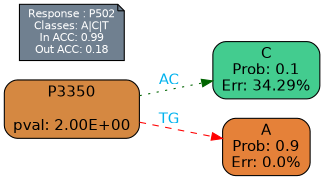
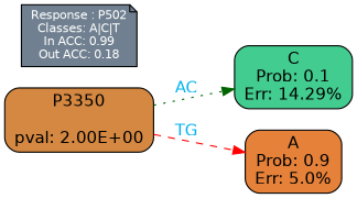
  digraph {
    rankdir=LR
    ranksep=equally
    splines=polylines
    node [color=black fontname=helvetica shape=box style="filled, rounded"]
    edge [fontcolor=deepskyblue2 fontname=helvetica]
-   n1 [fillcolor="#43cc8f" label="C\nProb: 0.1\nErr: 34.29%"]
-   n2 [fillcolor="#e58139" label="A\nProb: 0.9\nErr: 0.0%"]
+   n1 [fillcolor="#43cc8f" label="C\nProb: 0.1\nErr: 14.29%"]
+   n2 [fillcolor="#e58139" label="A\nProb: 0.9\nErr: 5.0%"]
    n3 [align=left fillcolor=slategray fontcolor=white fontsize=10 label="Response : P502\nClasses: A|C|T\nIn ACC: 0.99\nOut ACC: 0.18\n" shape=note style=filled]
    n4 [fillcolor="#d58841" label="P3350\n\npval: 2.00E+00"]
    subgraph sub_1 {
      rank=same
      n1
      n2
    }
    subgraph sub_2 {
      rank=same
      n3
      n4
    }
    n4 -> n1 [color=darkgreen label=AC style=dotted]
    n4 -> n2 [color=red label=TG style=dashed]
  }
